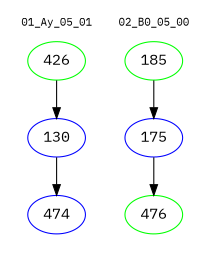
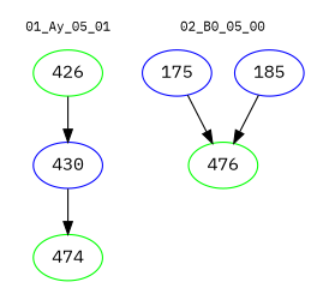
  digraph {
    fontname="IBM Plex Mono"
    node [color=green fontname="IBM Plex Mono"]
    edge [color=black fontname="IBM Plex Mono"]
    n1 [label=426]
-   n2 [color=blue label=130]
-   n3 [color=blue label=474]
-   n4 [label=185]
+   n2 [color=blue label=430]
+   n3 [label=474]
+   n4 [color=blue label=185]
    n5 [color=blue label=175]
    n6 [label=476]
    subgraph cluster_1 {
      color=white
      fontsize=10
      label="01_Ay_05_01"
      n1
      n2
      n3
    }
    subgraph cluster_2 {
      color=white
      fontsize=10
      label="02_B0_05_00"
      n4
      n5
      n6
    }
    n1 -> n2
    n2 -> n3
-   n4 -> n5
+   n4 -> n6
    n5 -> n6
  }
